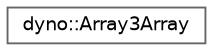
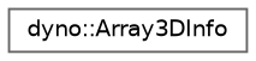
  digraph {
    rankdir=LR
-   n1 [color=grey40 fillcolor=white fontname=Helvetica fontsize=10 height=0.2 label="dyno::Array3Array" shape=box style=filled width=0.4]
+   n1 [color=grey40 fillcolor=white fontname=Helvetica fontsize=10 height=0.2 label="dyno::Array3DInfo" shape=box style=filled width=0.4]
  }
